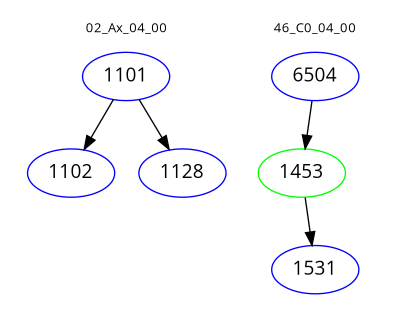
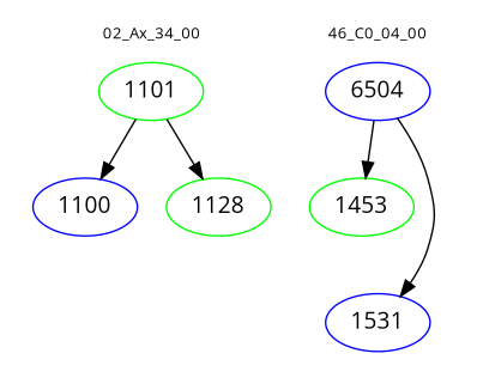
  digraph {
    fontname="Open Sans"
    node [color=blue fontname="Open Sans"]
    edge [color=black fontname="Open Sans"]
-   n1 [label=1101]
-   n2 [label=1102]
-   n3 [label=1128]
+   n1 [color=green label=1101]
+   n2 [label=1100]
+   n3 [color=green label=1128]
    n4 [label=6504]
    n5 [color=green label=1453]
    n6 [label=1531]
    subgraph cluster_1 {
      color=white
      fontsize=10
-     label="02_Ax_04_00"
+     label="02_Ax_34_00"
      n1
      n2
      n3
    }
    subgraph cluster_2 {
      color=white
      fontsize=10
      label="46_C0_04_00"
      n4
      n5
      n6
    }
    n1 -> n2
    n1 -> n3
    n4 -> n5
-   n5 -> n6
+   n4 -> n6
  }
